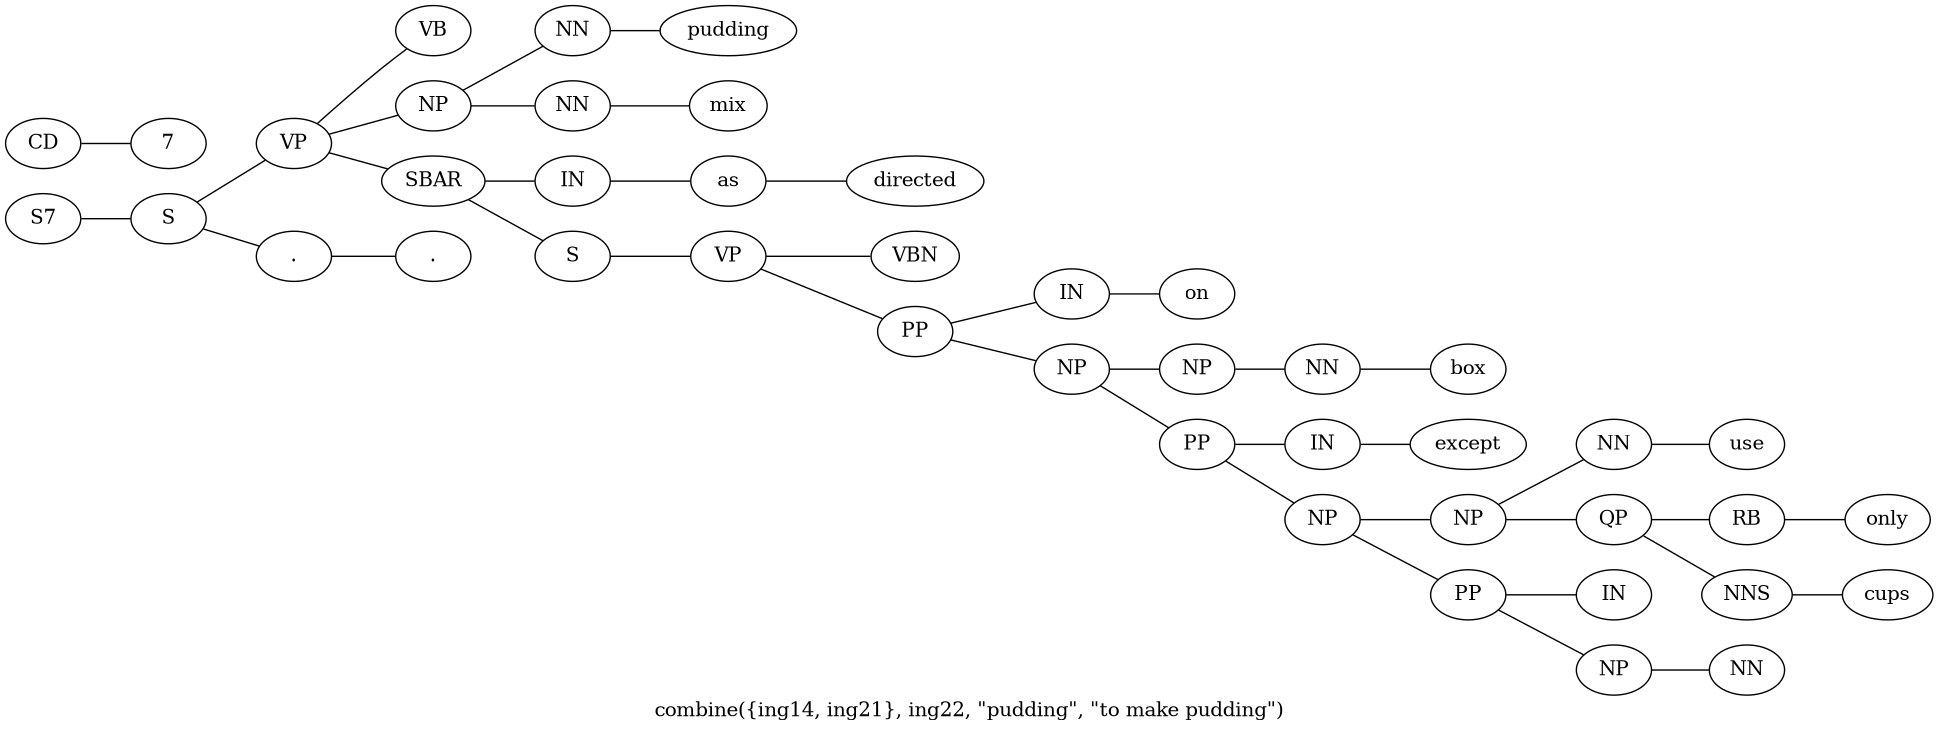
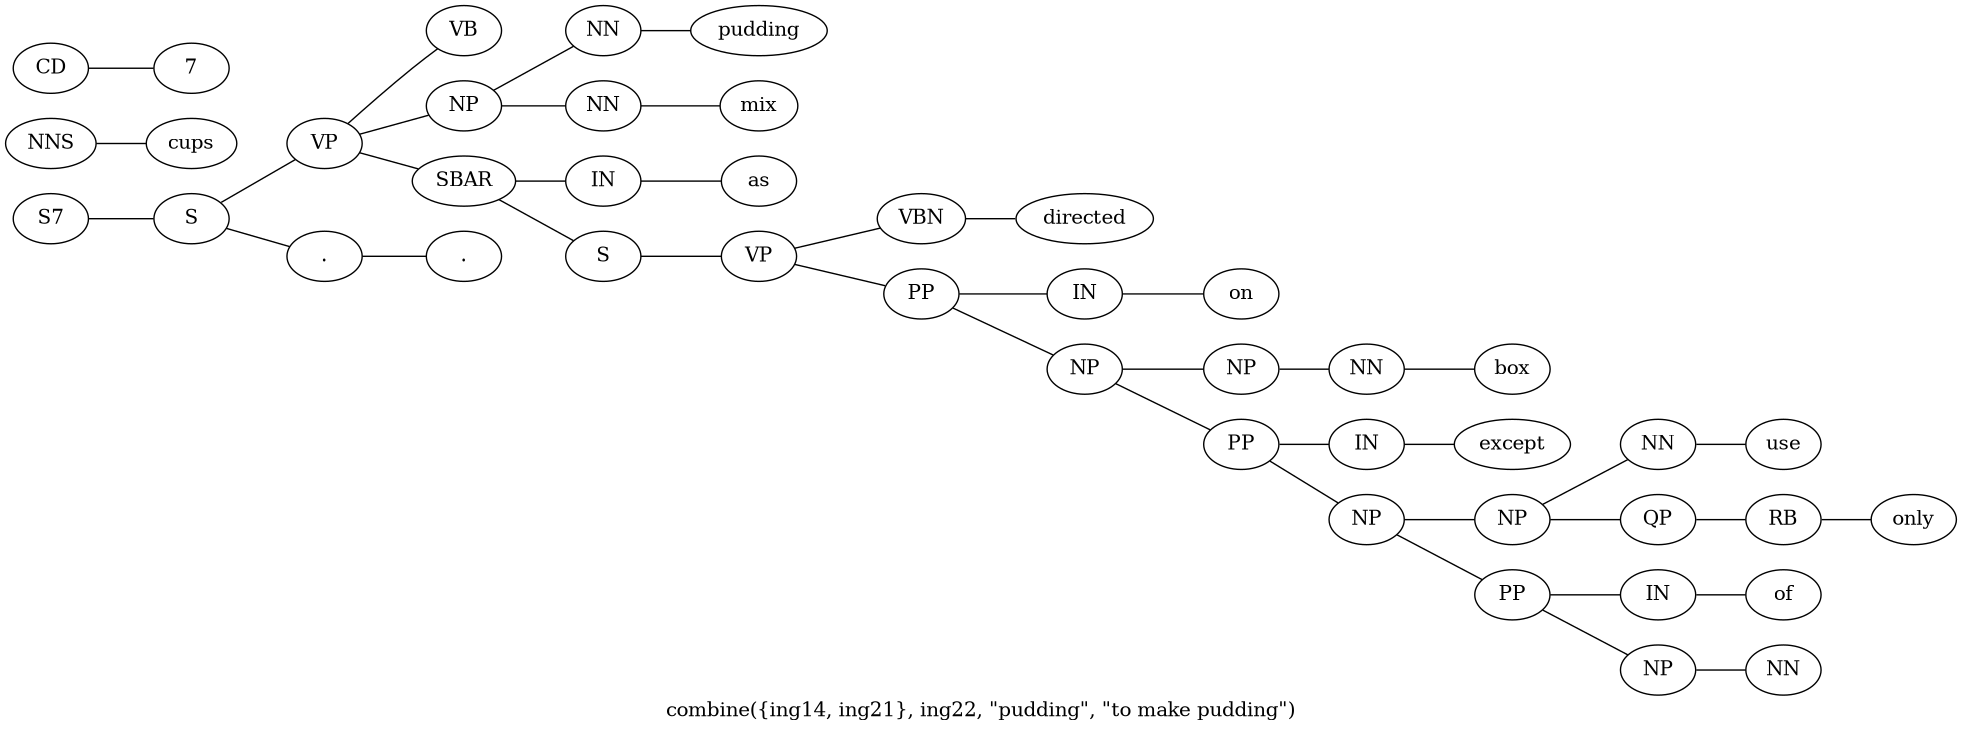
  graph {
    label="combine({ing14, ing21}, ing22, \"pudding\", \"to make pudding\")"
    rankdir=LR
    n1 [label=S7]
    n2 [label=S]
    n3 [label=VP]
    n4 [label="."]
    n5 [label=VB]
    n6 [label=NP]
    n7 [label=SBAR]
    n8 [label="."]
    n9 [label=NN]
    n10 [label=NN]
    n11 [label=IN]
    n12 [label=S]
    n13 [label=pudding]
    n14 [label=mix]
    n15 [label=as]
    n16 [label=VP]
    n17 [label=VBN]
    n18 [label=PP]
    n19 [label=directed]
    n20 [label=IN]
    n21 [label=NP]
    n22 [label=on]
    n23 [label=NP]
    n24 [label=PP]
    n25 [label=NN]
    n26 [label=IN]
    n27 [label=NP]
    n28 [label=box]
    n29 [label=except]
    n30 [label=NP]
    n31 [label=PP]
    n32 [label=NN]
    n33 [label=QP]
    n34 [label=IN]
    n35 [label=NP]
    n36 [label=use]
    n37 [label=RB]
    n38 [label=NNS]
    n39 [label=only]
    n40 [label=CD]
    n41 [label=7]
    n42 [label=cups]
+   n43 [label=of]
    n44 [label=NN]
    n1 -- n2
    n2 -- n3
    n2 -- n4
    n3 -- n5
    n3 -- n6
    n3 -- n7
    n4 -- n8
    n6 -- n9
    n6 -- n10
    n7 -- n11
    n7 -- n12
    n9 -- n13
    n10 -- n14
    n11 -- n15
    n12 -- n16
    n16 -- n17
    n16 -- n18
-   n15 -- n19
+   n17 -- n19
    n18 -- n20
    n18 -- n21
    n20 -- n22
    n21 -- n23
    n21 -- n24
    n23 -- n25
    n24 -- n26
    n24 -- n27
    n25 -- n28
    n26 -- n29
    n27 -- n30
    n27 -- n31
    n30 -- n32
    n30 -- n33
    n31 -- n34
    n31 -- n35
    n32 -- n36
    n33 -- n37
-   n33 -- n38
+   n34 -- n43
    n35 -- n44
    n37 -- n39
    n38 -- n42
    n40 -- n41
  }
